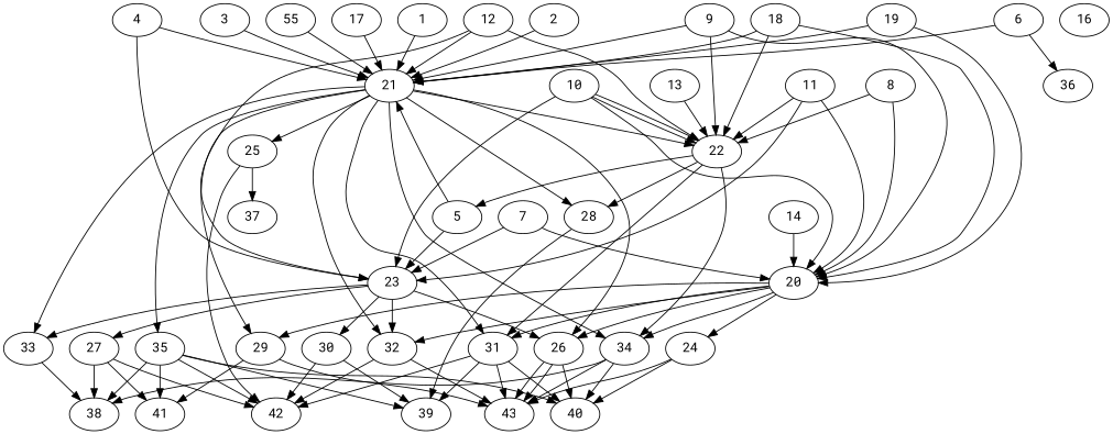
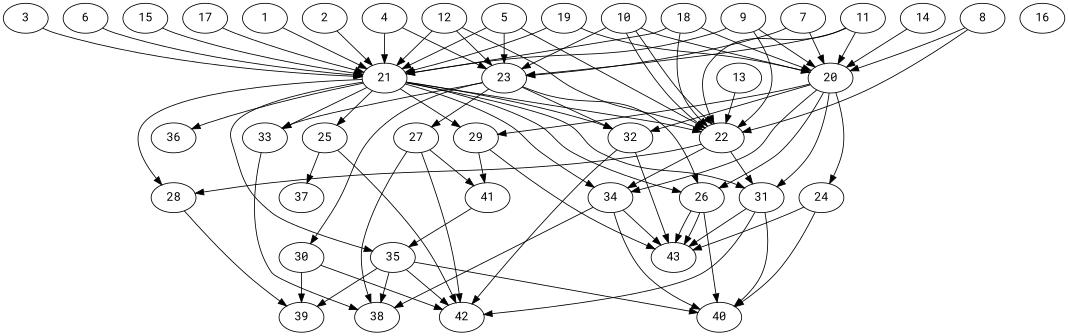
  digraph {
    fontname="Roboto Mono"
    node [alpha=0.08 fontname="Roboto Mono"]
    edge [fontname="Roboto Mono"]
    1 [alpha=0.19 expect_size=927249156773148360704]
    21 [alpha=0.17 expect_size=1852316281278051072]
    26 [alpha=0.10 expect_size=19296931583182028]
    29 [alpha=0.06 expect_size=738842909735359232]
    31 [alpha=0.10 expect_size=31965636761563808]
    32 [alpha=0.16 expect_size=1942516692297445277696]
    34 [expect_size=34799689538161606656]
    25 [alpha=0.12 expect_size=37355509327448680]
    28 [expect_size=18634561924608720]
    33 [alpha=0.09 expect_size=1582175664877229056]
    35 [alpha=0.12 expect_size=46257797248863304]
    36 [alpha=0.14 expect_size=41974251836577677312]
    22 [alpha=0.15 expect_size=24514049048240660]
    40 [alpha=0.18 expect_size=16857246515882226]
    43 [alpha=0.04 expect_size=748220139287085056]
    41 [alpha=0.06 expect_size=16520842951050864]
    42 [alpha=0.01 expect_size=50395609364914608]
    39 [alpha=0.19 expect_size=1533970686890999808]
    38 [alpha=0.05 expect_size=4543072430089228]
    37 [alpha=0.14 expect_size=237520816919054240]
    2 [alpha=0.16 expect_size=400449828873108]
    3 [expect_size=106219665277998596096]
    4 [alpha=0.18 expect_size=170771149620124960]
    23 [alpha=0.11 expect_size=8617323073079323]
    27 [alpha=0.03 expect_size=4687500257507865]
    30 [alpha=0.16 expect_size=124804307888172160]
    5 [alpha=0.17 expect_size=2212243800956564668416]
    6 [alpha=0.16 expect_size=1864625748719758737408]
    7 [alpha=0.18 expect_size=16227216379609088000]
    20 [alpha=0.18 expect_size=2051934677119270912000]
    24 [alpha=0.06 expect_size=50208821073354360]
    8 [alpha=0.18 expect_size=165408579245239712]
    9 [expect_size=8778600483066076]
    10 [alpha=0.07 expect_size=2199023255552000000]
    11 [alpha=0.09 expect_size=31480595833946112000]
    12 [expect_size=237632457391978053632]
    13 [alpha=0.17 expect_size=392065156616240448]
    14 [alpha=0.05 expect_size=93408899305226064]
-   15 [alpha=0.03 expect_size=2072079939890600476672 label=55]
+   15 [alpha=0.03 expect_size=2072079939890600476672]
    16 [alpha=0.07 expect_size=8847541898266806]
    17 [alpha=0.10 expect_size=15727323100602526]
    18 [alpha=0.19 expect_size=41650351474408736]
    19 [alpha=0.06 expect_size=1703364763280686848]
    1 -> 21
    21 -> 26
    21 -> 29
    21 -> 31
    21 -> 32
    21 -> 34
    21 -> 25
    21 -> 28
    21 -> 33
    21 -> 35
-   6 -> 36
+   21 -> 36
    21 -> 22
    26 -> 40
    26 -> 43
    26 -> 43
    29 -> 43
    29 -> 41
    31 -> 40
    31 -> 43
    31 -> 42
-   31 -> 39
    32 -> 43
    32 -> 42
    34 -> 40
    34 -> 43
    34 -> 38
    25 -> 42
    25 -> 37
    28 -> 39
    33 -> 38
    35 -> 40
-   35 -> 41
+   41 -> 35
    35 -> 42
    35 -> 39
    35 -> 38
    22 -> 31
    22 -> 34
    22 -> 28
    2 -> 21
    3 -> 21
    4 -> 21
    4 -> 23
    23 -> 26
    23 -> 32
    23 -> 33
    23 -> 27
    23 -> 30
    27 -> 41
    27 -> 42
    27 -> 38
    30 -> 42
    30 -> 39
    5 -> 21
-   22 -> 5
+   5 -> 22
    5 -> 23
    6 -> 21
    7 -> 23
    7 -> 20
    20 -> 26
    20 -> 29
    20 -> 31
    20 -> 32
    20 -> 34
    20 -> 24
    24 -> 40
    24 -> 43
    8 -> 22
    8 -> 20
    9 -> 21
    9 -> 22
    9 -> 20
    10 -> 22
    10 -> 22
    10 -> 23
    10 -> 20
    11 -> 22
    11 -> 23
    11 -> 20
    12 -> 21
    12 -> 22
    12 -> 23
    13 -> 22
    14 -> 20
    15 -> 21
    17 -> 21
    18 -> 21
    18 -> 22
    18 -> 20
    19 -> 21
    19 -> 20
  }
